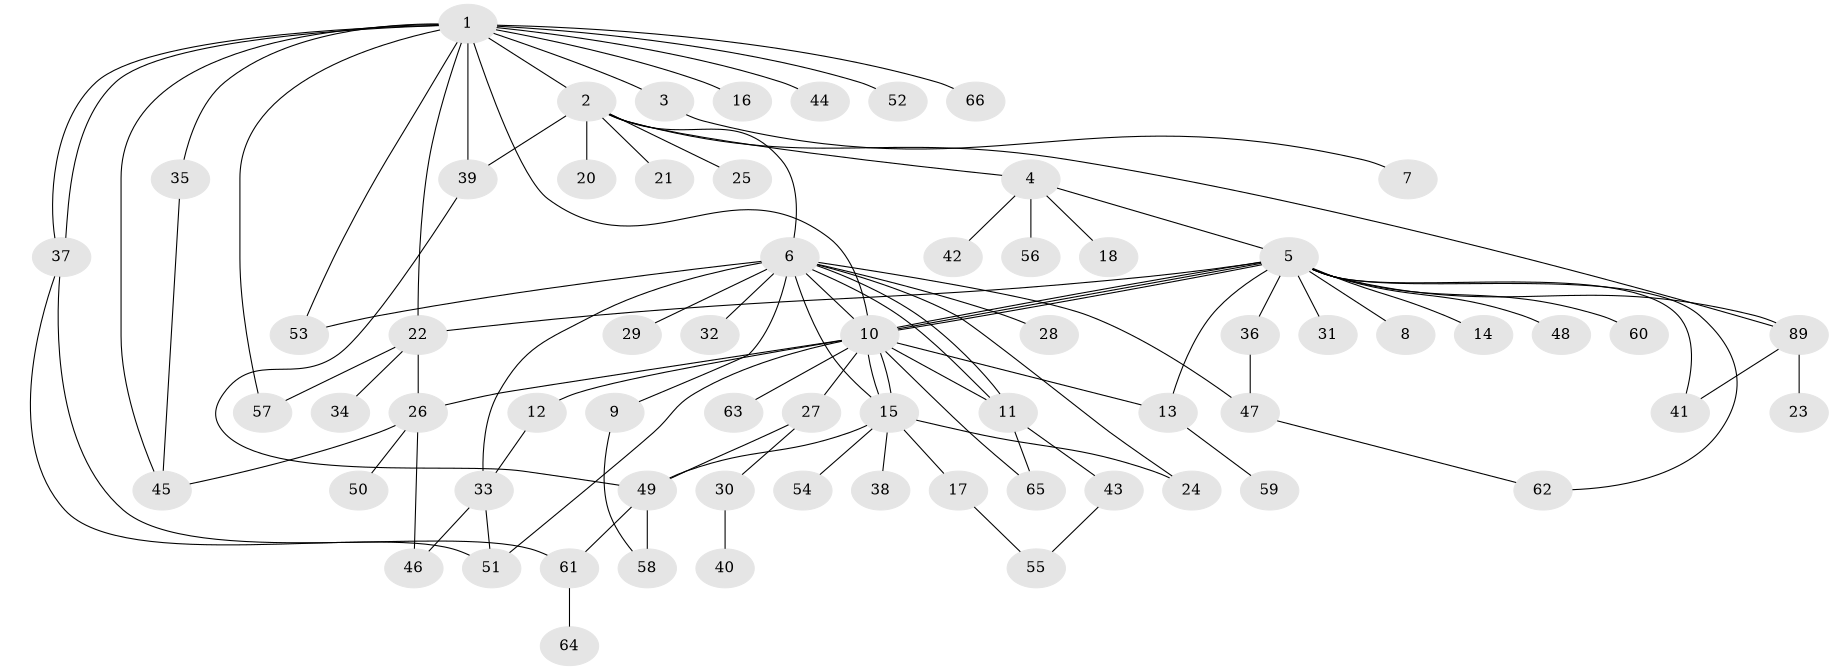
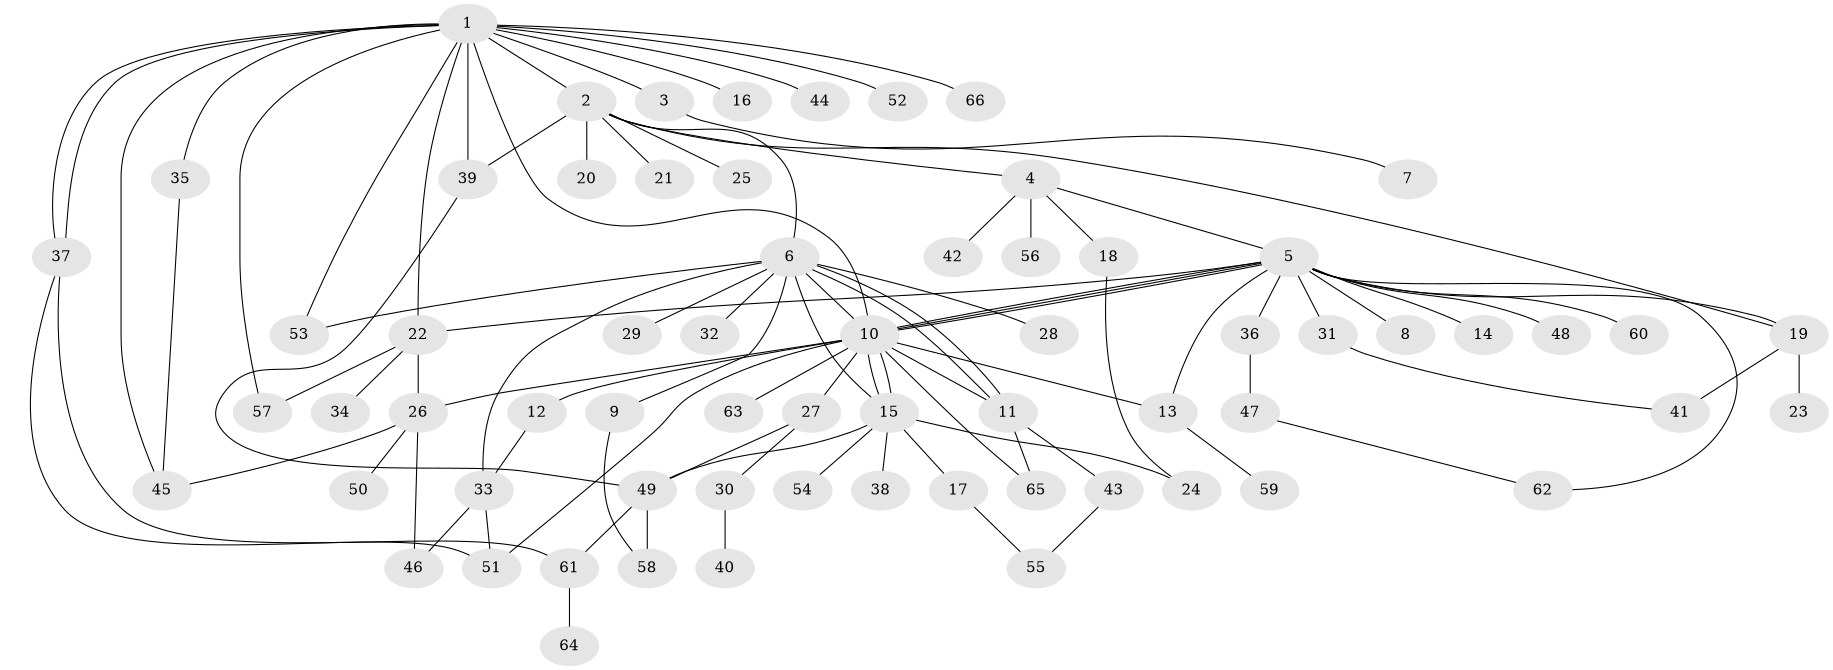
  graph {
    node [color=gray90 style=filled]
    1
    2
    3
    10
    16
    22
    35
    37
    39
    44
    45
    52
    53
    57
    66
    4
    6
-   19 [label=89]
+   19
    20
    21
    25
    7
    5
    8
    13
    14
    31
    36
    41
    48
    60
    62
    27
    11
    15
    12
    26
    51
    63
    65
    34
    61
    49
    18
    42
    56
    9
    24
    28
    29
    32
    33
    47
    23
    30
    59
    58
    43
    17
    38
    54
    46
    50
    55
    40
    64
    1 -- 2
    1 -- 3
    1 -- 10
    1 -- 16
    1 -- 22
    1 -- 35
    1 -- 37
    1 -- 37
    1 -- 39
    1 -- 44
    1 -- 45
    1 -- 52
    1 -- 53
    1 -- 57
    1 -- 66
    2 -- 39
    2 -- 4
    2 -- 6
    2 -- 19
    2 -- 20
    2 -- 21
    2 -- 25
    3 -- 7
    10 -- 13
    10 -- 27
    10 -- 11
    10 -- 15
    10 -- 15
    10 -- 12
    10 -- 26
    10 -- 51
    10 -- 63
    10 -- 65
    22 -- 57
    22 -- 26
    22 -- 34
    35 -- 45
    37 -- 51
    37 -- 61
    39 -- 49
    4 -- 5
    4 -- 18
    4 -- 42
    4 -- 56
    6 -- 10
    6 -- 53
    6 -- 11
    6 -- 11
    6 -- 15
    6 -- 9
-   6 -- 24
+   18 -- 24
    6 -- 28
    6 -- 29
    6 -- 32
    6 -- 33
-   6 -- 47
    19 -- 41
    19 -- 23
    5 -- 10
    5 -- 10
    5 -- 10
    5 -- 22
    5 -- 19
    5 -- 8
    5 -- 13
    5 -- 14
    5 -- 31
    5 -- 36
-   5 -- 41
+   31 -- 41
    5 -- 48
    5 -- 60
    5 -- 62
    13 -- 59
    36 -- 47
    27 -- 49
    27 -- 30
    11 -- 65
    11 -- 43
    15 -- 49
    15 -- 24
    15 -- 17
    15 -- 38
    15 -- 54
    12 -- 33
    26 -- 45
    26 -- 46
    26 -- 50
    61 -- 64
    49 -- 61
    49 -- 58
    9 -- 58
    33 -- 51
    33 -- 46
    47 -- 62
    30 -- 40
    43 -- 55
    17 -- 55
  }
